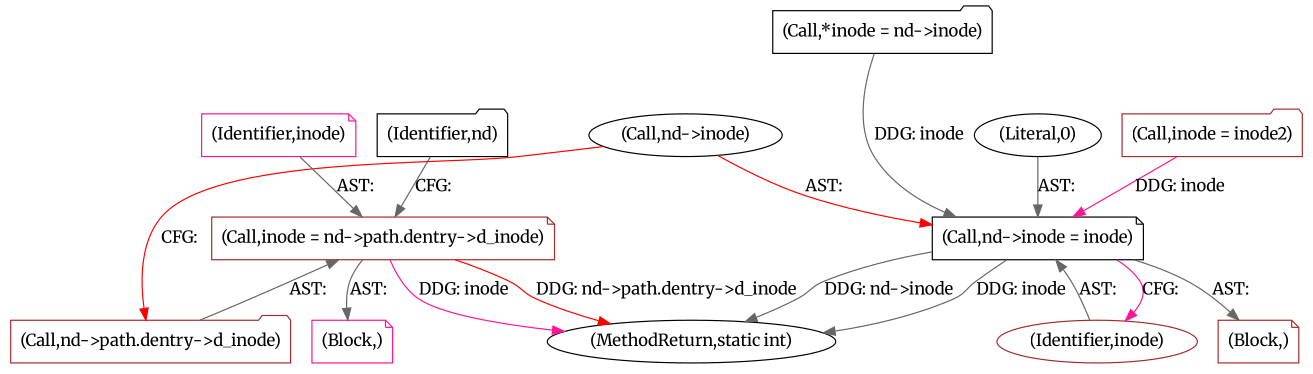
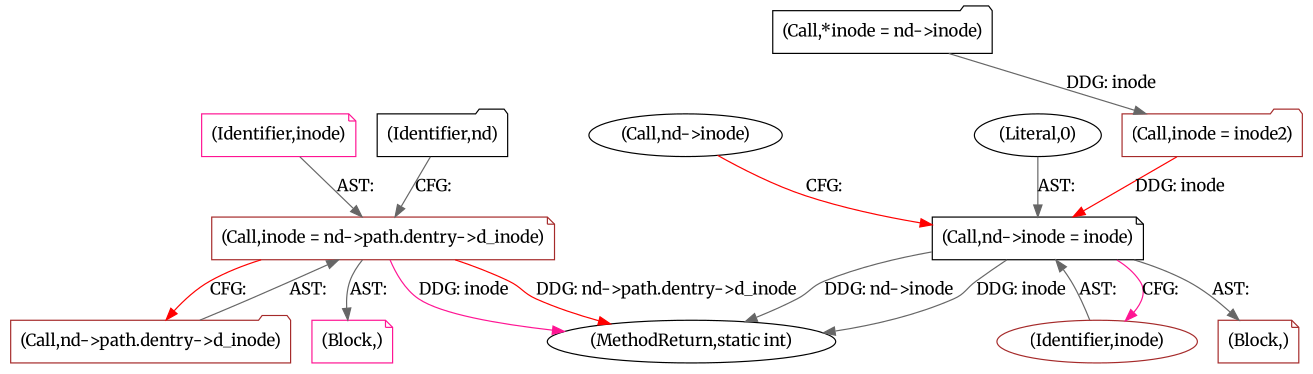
  digraph {
    fontname=Merriweather
    node [color=black fontname=Merriweather shape=note]
    edge [color=gray40 fontname=Merriweather]
    n1 [color=brown label="(Call,inode = nd->path.dentry->d_inode)"]
    n2 [color=brown label="(Call,nd->path.dentry->d_inode)" shape=folder]
    n3 [color=deeppink label="(Block,)"]
    n4 [label="(MethodReturn,static int)" shape=ellipse]
    n5 [label="(Call,nd->inode = inode)"]
    n6 [color=brown label="(Identifier,inode)" shape=ellipse]
    n7 [color=brown label="(Block,)"]
    n8 [label="(Identifier,nd)" shape=folder]
    n9 [label="(Call,nd->inode)" shape=ellipse]
    n10 [label="(Call,*inode = nd->inode)" shape=folder]
    n11 [label="(Literal,0)" shape=ellipse]
    n12 [color=brown label="(Call,inode = inode2)" shape=folder]
    n13 [color=deeppink label="(Identifier,inode)"]
-   n9 -> n2 [color=red label="CFG: "]
+   n1 -> n2 [color=red label="CFG: "]
    n1 -> n3 [label="AST: "]
    n1 -> n4 [color=deeppink label="DDG: inode"]
    n1 -> n4 [color=red label="DDG: nd->path.dentry->d_inode"]
    n2 -> n1 [label="AST: "]
    n5 -> n4 [label="DDG: nd->inode"]
    n5 -> n4 [label="DDG: inode"]
    n5 -> n6 [color=deeppink label="CFG: "]
    n5 -> n7 [label="AST: "]
    n6 -> n5 [label="AST: "]
    n8 -> n1 [label="CFG: "]
-   n9 -> n5 [color=red label="AST: "]
-   n10 -> n5 [label="DDG: inode"]
+   n9 -> n5 [color=red label="CFG: "]
+   n10 -> n12 [label="DDG: inode"]
    n11 -> n5 [label="AST: "]
-   n12 -> n5 [color=deeppink label="DDG: inode"]
+   n12 -> n5 [color=red label="DDG: inode"]
    n13 -> n1 [label="AST: "]
  }
